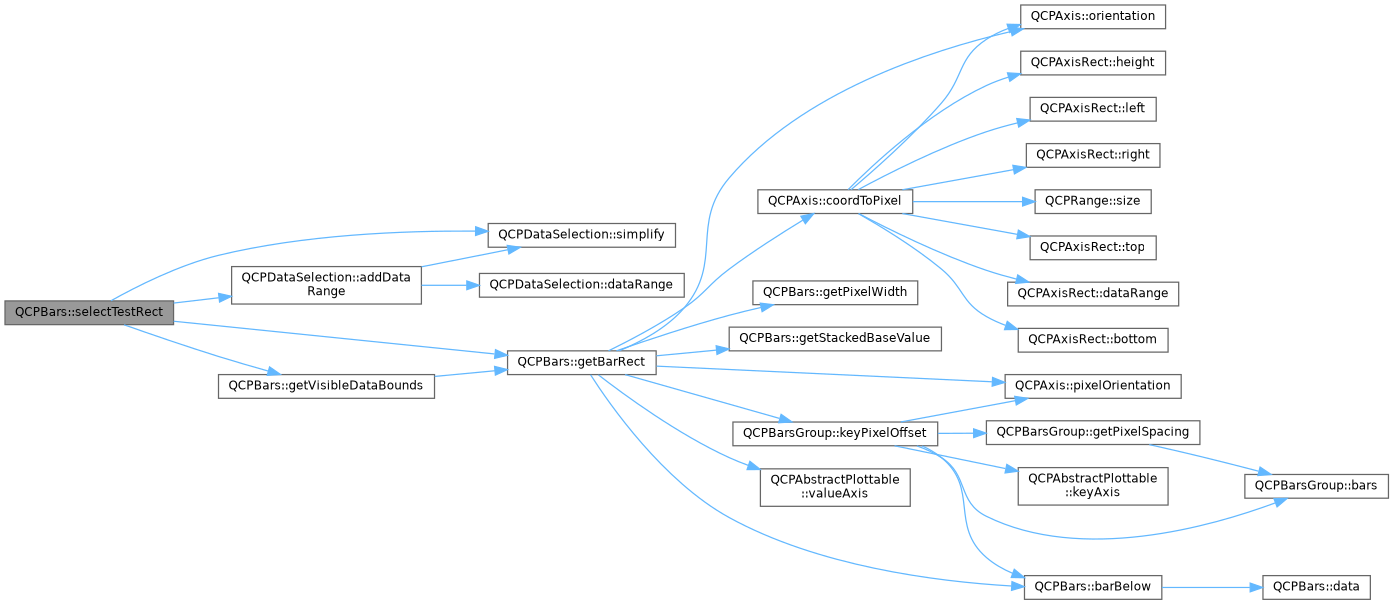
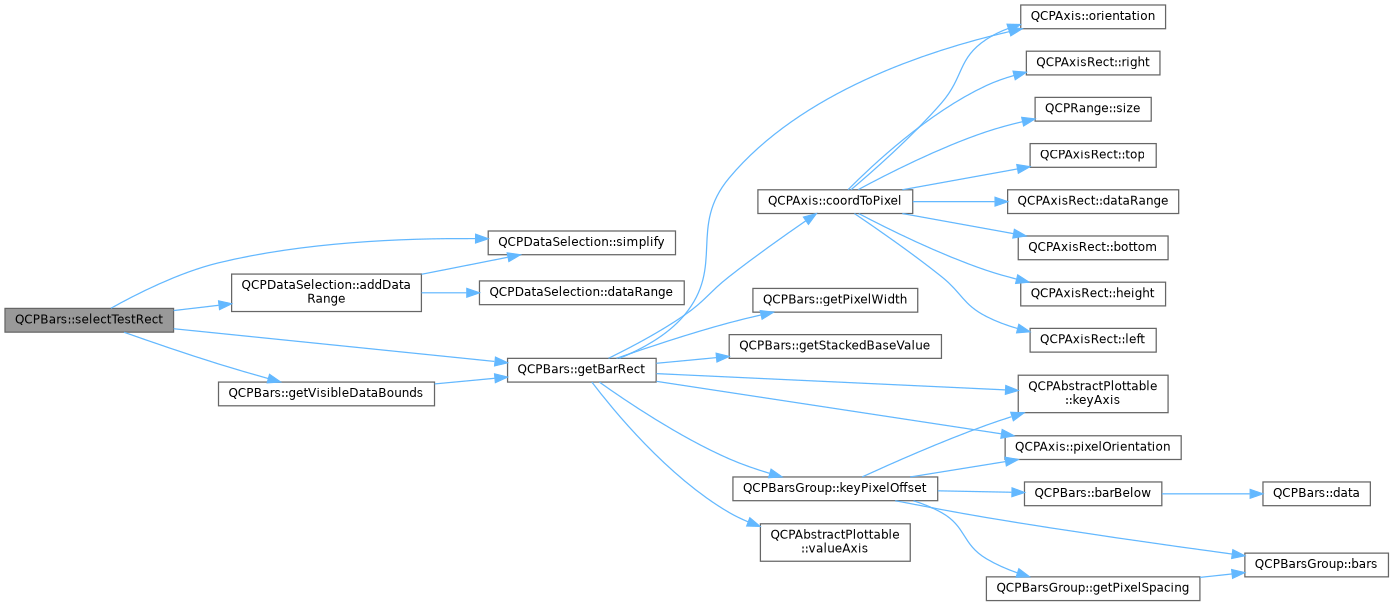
  digraph {
    rankdir=LR
    node [color=grey40 fillcolor=white fontname=Helvetica fontsize=10 shape=box style=filled]
    edge [color=steelblue1 fontname=Helvetica fontsize=10 labelfontname=Helvetica labelfontsize=10 style=solid]
    n1 [color=gray40 fillcolor=grey60 fontcolor=black height=0.2 label="QCPBars::selectTestRect" width=0.4]
    n2 [height=0.2 label="QCPDataSelection::addData\lRange" width=0.4]
    n3 [height=0.2 label="QCPDataSelection::simplify" width=0.4]
    n4 [height=0.2 label="QCPBars::getBarRect" width=0.4]
    n5 [height=0.2 label="QCPBars::getVisibleDataBounds" width=0.4]
    n6 [height=0.2 label="QCPDataSelection::dataRange" width=0.4]
    n7 [height=0.2 label="QCPAxis::coordToPixel" width=0.4]
    n8 [height=0.2 label="QCPAxis::orientation" width=0.4]
    n9 [height=0.2 label="QCPBars::getPixelWidth" width=0.4]
    n10 [height=0.2 label="QCPBars::getStackedBaseValue" width=0.4]
    n11 [height=0.2 label="QCPAbstractPlottable\l::keyAxis" width=0.4]
    n12 [height=0.2 label="QCPBarsGroup::keyPixelOffset" width=0.4]
    n13 [height=0.2 label="QCPAxis::pixelOrientation" width=0.4]
    n14 [height=0.2 label="QCPAbstractPlottable\l::valueAxis" width=0.4]
    n15 [height=0.2 label="QCPAxisRect::bottom" width=0.4]
    n16 [height=0.2 label="QCPAxisRect::height" width=0.4]
    n17 [height=0.2 label="QCPAxisRect::left" width=0.4]
    n18 [height=0.2 label="QCPAxisRect::right" width=0.4]
    n19 [height=0.2 label="QCPRange::size" width=0.4]
    n20 [height=0.2 label="QCPAxisRect::top" width=0.4]
    n21 [height=0.2 label="QCPAxisRect::dataRange" width=0.4]
    n22 [height=0.2 label="QCPBars::barBelow" width=0.4]
    n23 [height=0.2 label="QCPBarsGroup::bars" width=0.4]
    n24 [height=0.2 label="QCPBarsGroup::getPixelSpacing" width=0.4]
    n25 [height=0.2 label="QCPBars::data" width=0.4]
    n1 -> n2
    n1 -> n3
    n1 -> n4
    n1 -> n5
    n2 -> n3
    n2 -> n6
    n4 -> n7
    n4 -> n8
    n4 -> n9
    n4 -> n10
-   n4 -> n22
+   n4 -> n11
    n4 -> n12
    n4 -> n13
    n4 -> n14
    n5 -> n4
    n7 -> n8
    n7 -> n15
    n7 -> n16
    n7 -> n17
    n7 -> n18
    n7 -> n19
    n7 -> n20
    n7 -> n21
    n12 -> n11
    n12 -> n13
    n12 -> n22
    n12 -> n23
    n12 -> n24
    n22 -> n25
    n24 -> n23
  }
